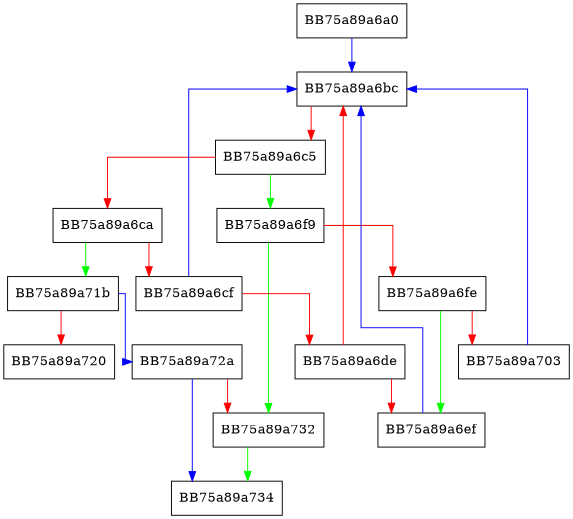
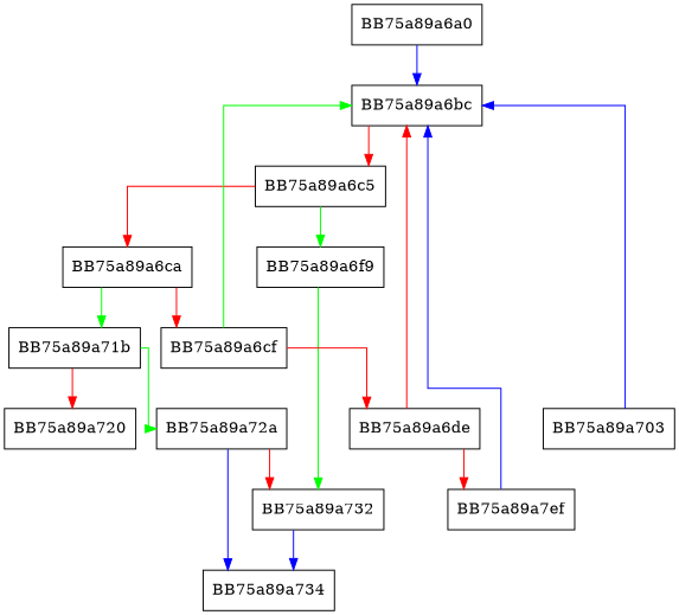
  digraph {
    splines=ortho
    node [shape=box]
    edge [color=red]
    BB75a89a6a0
    BB75a89a6bc
    BB75a89a6c5
    BB75a89a732
    BB75a89a734
    BB75a89a6f9
    BB75a89a6ca
-   BB75a89a6fe
    BB75a89a71b
    BB75a89a6cf
-   BB75a89a6ef
+   BB75a89a6ef [label=BB75a89a7ef]
    BB75a89a703
    BB75a89a72a
    BB75a89a720
    BB75a89a6de
    BB75a89a6a0 -> BB75a89a6bc [color=blue]
    BB75a89a6bc -> BB75a89a6c5
    BB75a89a6c5 -> BB75a89a6f9 [color=green]
    BB75a89a6c5 -> BB75a89a6ca
-   BB75a89a732 -> BB75a89a734 [color=green]
+   BB75a89a732 -> BB75a89a734 [color=blue]
    BB75a89a6f9 -> BB75a89a732 [color=green]
-   BB75a89a6f9 -> BB75a89a6fe
    BB75a89a6ca -> BB75a89a71b [color=green]
    BB75a89a6ca -> BB75a89a6cf
-   BB75a89a6fe -> BB75a89a6ef [color=green]
-   BB75a89a6fe -> BB75a89a703
-   BB75a89a71b -> BB75a89a72a [color=blue]
+   BB75a89a71b -> BB75a89a72a [color=green]
    BB75a89a71b -> BB75a89a720
-   BB75a89a6cf -> BB75a89a6bc [color=blue]
+   BB75a89a6cf -> BB75a89a6bc [color=green]
    BB75a89a6cf -> BB75a89a6de
    BB75a89a6ef -> BB75a89a6bc [color=blue]
    BB75a89a703 -> BB75a89a6bc [color=blue]
    BB75a89a72a -> BB75a89a732
    BB75a89a72a -> BB75a89a734 [color=blue]
    BB75a89a6de -> BB75a89a6bc
    BB75a89a6de -> BB75a89a6ef
  }
